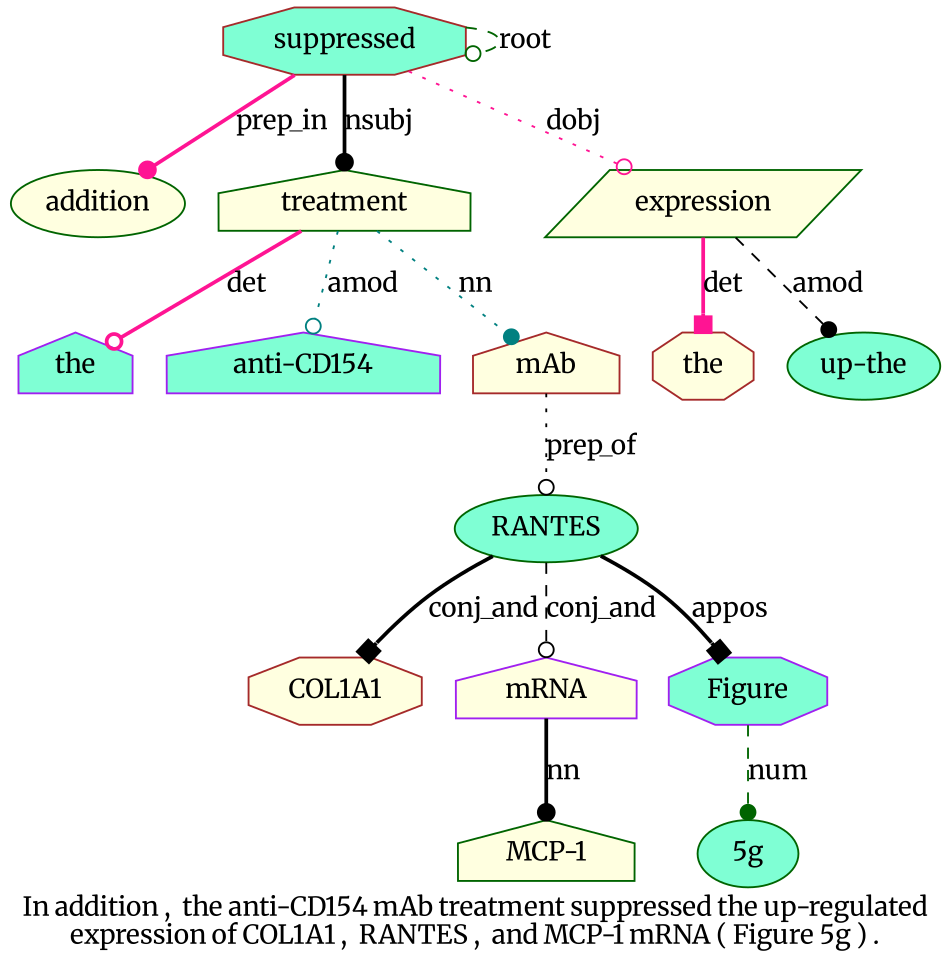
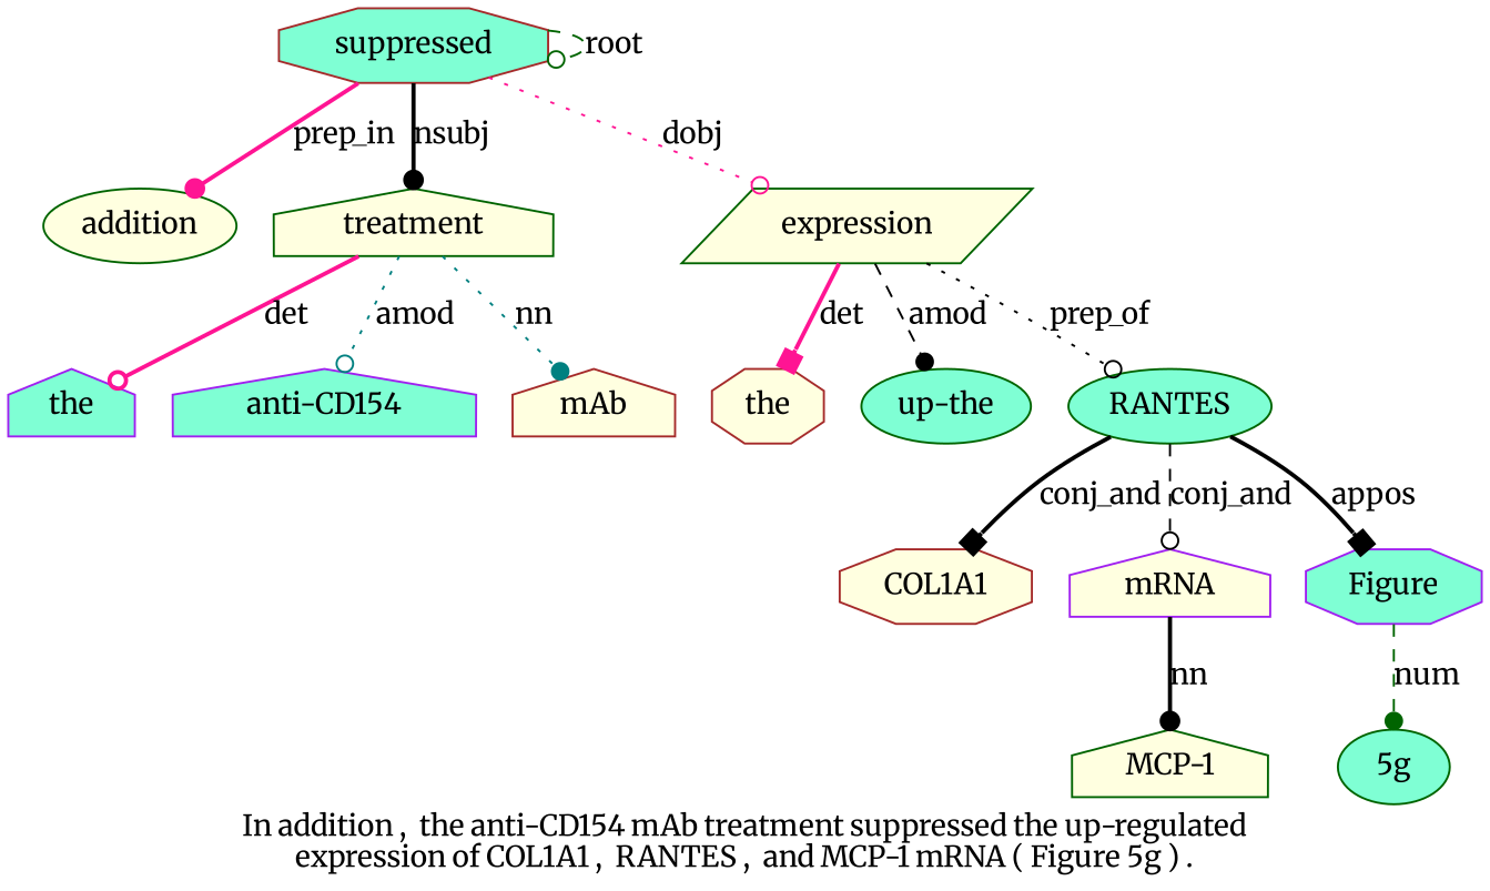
  digraph {
    fontname=Merriweather
    label="In addition ,  the anti-CD154 mAb treatment suppressed the up-regulated\nexpression of COL1A1 ,  RANTES ,  and MCP-1 mRNA ( Figure 5g ) ."
    node [color=darkgreen fillcolor=lightyellow fontname=Merriweather shape=house style=filled]
    edge [arrowhead=odot color=black fontname=Merriweather style=bold]
    n1 [color=brown fillcolor=aquamarine label=suppressed shape=octagon]
    n2 [label=addition shape=ellipse]
    n3 [label=treatment]
    n4 [label=expression shape=parallelogram]
    n5 [color=purple fillcolor=aquamarine label=the]
    n6 [color=purple fillcolor=aquamarine label="anti-CD154"]
    n7 [color=brown label=mAb]
    n8 [color=brown label=the shape=octagon]
    n9 [fillcolor=aquamarine label="up-the" shape=ellipse]
    n10 [fillcolor=aquamarine label=RANTES shape=ellipse]
    n11 [color=brown label=COL1A1 shape=octagon]
    n12 [color=purple label=mRNA]
    n13 [color=purple fillcolor=aquamarine label=Figure shape=octagon]
    n14 [label="MCP-1"]
    n15 [fillcolor=aquamarine label="5g" shape=ellipse]
    n1 -> n1 [color=darkgreen label=root style=dashed]
    n1 -> n2 [arrowhead=dot color=deeppink label=prep_in]
    n1 -> n3 [arrowhead=dot label=nsubj]
    n1 -> n4 [color=deeppink label=dobj style=dotted]
    n3 -> n5 [color=deeppink label=det]
    n3 -> n6 [color=teal label=amod style=dotted]
    n3 -> n7 [arrowhead=dot color=teal label=nn style=dotted]
    n4 -> n8 [arrowhead=box color=deeppink label=det]
    n4 -> n9 [arrowhead=dot label=amod style=dashed]
-   n7 -> n10 [label=prep_of style=dotted]
+   n4 -> n10 [label=prep_of style=dotted]
    n10 -> n11 [arrowhead=box label=conj_and]
    n10 -> n12 [label=conj_and style=dashed]
    n10 -> n13 [arrowhead=box label=appos]
    n12 -> n14 [arrowhead=dot label=nn]
    n13 -> n15 [arrowhead=dot color=darkgreen label=num style=dashed]
  }
